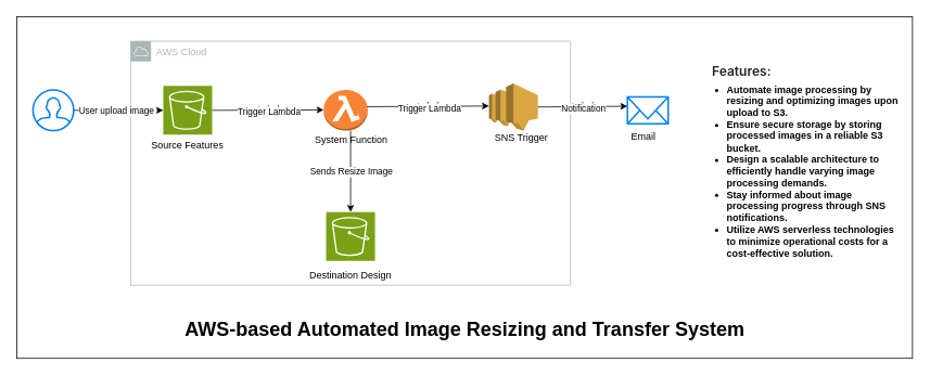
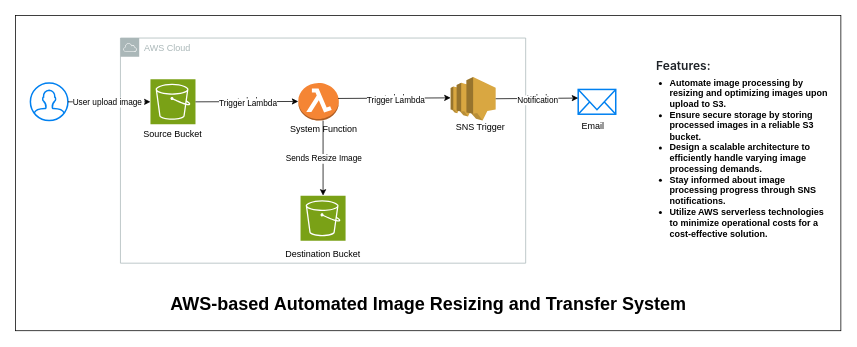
  <mxCell id="0" />
  <mxCell id="1" parent="0" />
  <mxCell id="2" value="" style="rounded=0;whiteSpace=wrap;html=1;" vertex="1" parent="1"><mxGeometry x="20" y="20" width="1100" height="420" as="geometry" /></mxCell>
  <mxCell id="3" value="AWS Cloud" style="sketch=0;outlineConnect=0;gradientColor=none;html=1;whiteSpace=wrap;fontSize=12;fontStyle=0;shape=mxgraph.aws4.group;grIcon=mxgraph.aws4.group_aws_cloud;strokeColor=#AAB7B8;fillColor=none;verticalAlign=top;align=left;spacingLeft=30;fontColor=#AAB7B8;dashed=0;" vertex="1" parent="1"><mxGeometry x="160" y="50" width="540" height="300" as="geometry" /></mxCell>
  <mxCell id="4" value="AWS-based Automated Image Resizing and Transfer System" style="text;strokeColor=none;fillColor=none;html=1;fontSize=24;fontStyle=1;verticalAlign=middle;align=center;" vertex="1" parent="1"><mxGeometry x="520" y="385" width="100" height="40" as="geometry" /></mxCell>
  <mxCell id="5" value="&lt;ul&gt;&lt;li&gt;&lt;b&gt;Automate image processing by resizing and optimizing images upon upload to S3.&lt;/b&gt;&lt;/li&gt;&lt;li&gt;&lt;b&gt;Ensure secure storage by storing processed images in a reliable S3 bucket.&lt;/b&gt;&lt;/li&gt;&lt;li&gt;&lt;b&gt;Design a scalable architecture to efficiently handle varying image processing demands.&lt;/b&gt;&lt;/li&gt;&lt;li&gt;&lt;b&gt;Stay informed about image processing progress through SNS notifications.&lt;/b&gt;&lt;/li&gt;&lt;li&gt;&lt;b&gt;Utilize AWS serverless technologies to minimize operational costs for a cost-effective solution.&lt;/b&gt;&lt;/li&gt;&lt;/ul&gt;" style="text;strokeColor=none;fillColor=none;html=1;whiteSpace=wrap;verticalAlign=middle;overflow=hidden;" vertex="1" parent="1"><mxGeometry x="850" y="80" width="260" height="260" as="geometry" /></mxCell>
  <mxCell id="6" value="" style="html=1;verticalLabelPosition=bottom;align=center;labelBackgroundColor=#ffffff;verticalAlign=top;strokeWidth=2;strokeColor=#0080F0;shadow=0;dashed=0;shape=mxgraph.ios7.icons.user;" vertex="1" parent="1"><mxGeometry x="40" y="110" width="50" height="50" as="geometry" /></mxCell>
  <mxCell id="7" value="" style="sketch=0;points=[[0,0,0],[0.25,0,0],[0.5,0,0],[0.75,0,0],[1,0,0],[0,1,0],[0.25,1,0],[0.5,1,0],[0.75,1,0],[1,1,0],[0,0.25,0],[0,0.5,0],[0,0.75,0],[1,0.25,0],[1,0.5,0],[1,0.75,0]];outlineConnect=0;fontColor=#232F3E;fillColor=#7AA116;strokeColor=#ffffff;dashed=0;verticalLabelPosition=bottom;verticalAlign=top;align=center;html=1;fontSize=12;fontStyle=0;aspect=fixed;shape=mxgraph.aws4.resourceIcon;resIcon=mxgraph.aws4.s3;" vertex="1" parent="1"><mxGeometry x="200" y="105" width="60" height="60" as="geometry" /></mxCell>
  <mxCell id="8" value="" style="sketch=0;points=[[0,0,0],[0.25,0,0],[0.5,0,0],[0.75,0,0],[1,0,0],[0,1,0],[0.25,1,0],[0.5,1,0],[0.75,1,0],[1,1,0],[0,0.25,0],[0,0.5,0],[0,0.75,0],[1,0.25,0],[1,0.5,0],[1,0.75,0]];outlineConnect=0;fontColor=#232F3E;fillColor=#7AA116;strokeColor=#ffffff;dashed=0;verticalLabelPosition=bottom;verticalAlign=top;align=center;html=1;fontSize=12;fontStyle=0;aspect=fixed;shape=mxgraph.aws4.resourceIcon;resIcon=mxgraph.aws4.s3;" vertex="1" parent="1"><mxGeometry x="400" y="260" width="60" height="60" as="geometry" /></mxCell>
  <mxCell id="9" value="" style="outlineConnect=0;dashed=0;verticalLabelPosition=bottom;verticalAlign=top;align=center;html=1;shape=mxgraph.aws3.lambda_function;fillColor=#F58534;gradientColor=none;" vertex="1" parent="1"><mxGeometry x="397" y="110" width="54" height="50" as="geometry" /></mxCell>
  <mxCell id="10" value="" style="outlineConnect=0;dashed=0;verticalLabelPosition=bottom;verticalAlign=top;align=center;html=1;shape=mxgraph.aws3.sns;fillColor=#D9A741;gradientColor=none;" vertex="1" parent="1"><mxGeometry x="600" y="101.75" width="60" height="58.25" as="geometry" /></mxCell>
  <mxCell id="11" value="" style="html=1;verticalLabelPosition=bottom;align=center;labelBackgroundColor=#ffffff;verticalAlign=top;strokeWidth=2;strokeColor=#0080F0;shadow=0;dashed=0;shape=mxgraph.ios7.icons.mail;" vertex="1" parent="1"><mxGeometry x="770" y="118.5" width="50" height="33" as="geometry" /></mxCell>
  <mxCell id="12" value="" style="endArrow=classic;html=1;rounded=0;" edge="1" parent="1" source="6"><mxGeometry relative="1" as="geometry"><mxPoint x="150" y="135" as="sourcePoint" /><mxPoint x="200" y="135" as="targetPoint" /></mxGeometry></mxCell>
  <mxCell id="13" value="Label" style="edgeLabel;resizable=0;html=1;;align=center;verticalAlign=middle;" connectable="0" vertex="1" parent="12"><mxGeometry relative="1" as="geometry" /></mxCell>
  <mxCell id="14" value="User upload image&amp;nbsp;" style="edgeLabel;html=1;align=center;verticalAlign=middle;resizable=0;points=[];" vertex="1" connectable="0" parent="12"><mxGeometry x="-0.04" relative="1" as="geometry"><mxPoint as="offset" /></mxGeometry></mxCell>
  <mxCell id="15" value="" style="endArrow=classic;html=1;rounded=0;exitX=1;exitY=0.5;exitDx=0;exitDy=0;exitPerimeter=0;" edge="1" parent="1" source="7"><mxGeometry relative="1" as="geometry"><mxPoint x="297" y="134.5" as="sourcePoint" /><mxPoint x="397" y="134.5" as="targetPoint" /></mxGeometry></mxCell>
  <mxCell id="16" value="Label" style="edgeLabel;resizable=0;html=1;;align=center;verticalAlign=middle;" connectable="0" vertex="1" parent="15"><mxGeometry relative="1" as="geometry" /></mxCell>
  <mxCell id="17" value="Trigger Lambda" style="edgeLabel;html=1;align=center;verticalAlign=middle;resizable=0;points=[];" vertex="1" connectable="0" parent="15"><mxGeometry x="0.007" y="-2" relative="1" as="geometry"><mxPoint as="offset" /></mxGeometry></mxCell>
  <mxCell id="18" value="" style="endArrow=classic;html=1;rounded=0;exitX=1;exitY=0.5;exitDx=0;exitDy=0;exitPerimeter=0;entryX=0;entryY=0.48;entryDx=0;entryDy=0;entryPerimeter=0;" edge="1" parent="1" target="10"><mxGeometry relative="1" as="geometry"><mxPoint x="450" y="130.5" as="sourcePoint" /><mxPoint x="587" y="130" as="targetPoint" /></mxGeometry></mxCell>
  <mxCell id="19" value="Label" style="edgeLabel;resizable=0;html=1;;align=center;verticalAlign=middle;" connectable="0" vertex="1" parent="18"><mxGeometry relative="1" as="geometry" /></mxCell>
  <mxCell id="20" value="Trigger Lambda" style="edgeLabel;html=1;align=center;verticalAlign=middle;resizable=0;points=[];" vertex="1" connectable="0" parent="18"><mxGeometry x="0.007" y="-2" relative="1" as="geometry"><mxPoint as="offset" /></mxGeometry></mxCell>
  <mxCell id="21" value="" style="endArrow=classic;html=1;rounded=0;" edge="1" parent="1" target="8"><mxGeometry relative="1" as="geometry"><mxPoint x="430" y="160" as="sourcePoint" /><mxPoint x="530" y="160" as="targetPoint" /></mxGeometry></mxCell>
  <mxCell id="22" value="Sends Resize Image" style="edgeLabel;resizable=0;html=1;;align=center;verticalAlign=middle;" connectable="0" vertex="1" parent="21"><mxGeometry relative="1" as="geometry" /></mxCell>
- <mxCell id="23" value="Source Features" style="text;html=1;strokeColor=none;fillColor=none;align=center;verticalAlign=middle;whiteSpace=wrap;overflow=hidden;" vertex="1" parent="1"><mxGeometry x="175" y="161" width="110" height="35" as="geometry" /></mxCell>
- <mxCell id="24" value="Destination Design" style="text;html=1;strokeColor=none;fillColor=none;align=center;verticalAlign=middle;whiteSpace=wrap;overflow=hidden;" vertex="1" parent="1"><mxGeometry x="365" y="320" width="130" height="35" as="geometry" /></mxCell>
+ <mxCell id="23" value="Source Bucket" style="text;html=1;strokeColor=none;fillColor=none;align=center;verticalAlign=middle;whiteSpace=wrap;overflow=hidden;" vertex="1" parent="1"><mxGeometry x="175" y="161" width="110" height="35" as="geometry" /></mxCell>
+ <mxCell id="24" value="Destination Bucket" style="text;html=1;strokeColor=none;fillColor=none;align=center;verticalAlign=middle;whiteSpace=wrap;overflow=hidden;" vertex="1" parent="1"><mxGeometry x="365" y="320" width="130" height="35" as="geometry" /></mxCell>
  <mxCell id="25" value="SNS Trigger" style="text;html=1;strokeColor=none;fillColor=none;align=center;verticalAlign=middle;whiteSpace=wrap;overflow=hidden;" vertex="1" parent="1"><mxGeometry x="600" y="151.5" width="80" height="35" as="geometry" /></mxCell>
  <mxCell id="26" value="System Function" style="text;html=1;strokeColor=none;fillColor=none;align=center;verticalAlign=middle;whiteSpace=wrap;overflow=hidden;" vertex="1" parent="1"><mxGeometry x="381" y="154" width="100" height="35" as="geometry" /></mxCell>
  <mxCell id="27" value="&lt;h2 style=&quot;box-sizing: border-box; margin-top: 24px; margin-bottom: 16px; font-weight: var(--base-text-weight-semibold, 600); line-height: 1.25; padding-bottom: 0.3em; border-bottom: 1px solid var(--borderColor-muted, var(--color-border-muted)); color: rgb(31, 35, 40); font-family: -apple-system, BlinkMacSystemFont, &amp;quot;Segoe UI&amp;quot;, &amp;quot;Noto Sans&amp;quot;, Helvetica, Arial, sans-serif, &amp;quot;Apple Color Emoji&amp;quot;, &amp;quot;Segoe UI Emoji&amp;quot;; text-align: start; text-wrap: wrap; background-color: rgb(255, 255, 255); font-size: 16px;&quot; dir=&quot;auto&quot; class=&quot;heading-element&quot; tabindex=&quot;-1&quot;&gt;&lt;font style=&quot;font-size: 16px;&quot;&gt;Features:&lt;/font&gt;&lt;/h2&gt;" style="text;strokeColor=none;fillColor=none;html=1;fontSize=16;fontStyle=1;verticalAlign=middle;align=center;" vertex="1" parent="1"><mxGeometry x="840" y="65" width="140" height="40" as="geometry" /></mxCell>
  <mxCell id="28" value="Email" style="text;html=1;strokeColor=none;fillColor=none;align=center;verticalAlign=middle;whiteSpace=wrap;overflow=hidden;" vertex="1" parent="1"><mxGeometry x="750" y="150" width="80" height="35" as="geometry" /></mxCell>
  <mxCell id="29" value="" style="endArrow=classic;html=1;rounded=0;exitX=1;exitY=0.5;exitDx=0;exitDy=0;exitPerimeter=0;" edge="1" parent="1"><mxGeometry relative="1" as="geometry"><mxPoint x="660" y="130.88" as="sourcePoint" /><mxPoint x="770" y="130" as="targetPoint" /></mxGeometry></mxCell>
  <mxCell id="30" value="Label" style="edgeLabel;resizable=0;html=1;;align=center;verticalAlign=middle;" connectable="0" vertex="1" parent="29"><mxGeometry relative="1" as="geometry" /></mxCell>
  <mxCell id="31" value="Notification" style="edgeLabel;html=1;align=center;verticalAlign=middle;resizable=0;points=[];" vertex="1" connectable="0" parent="29"><mxGeometry x="0.007" y="-2" relative="1" as="geometry"><mxPoint as="offset" /></mxGeometry></mxCell>
